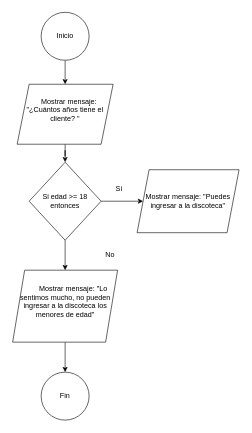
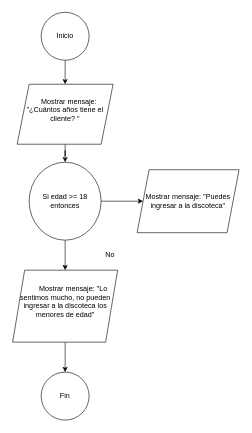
  <mxCell id="0" />
  <mxCell id="1" parent="0" />
  <mxCell id="2" value="" style="edgeStyle=orthogonalEdgeStyle;rounded=0;orthogonalLoop=1;jettySize=auto;html=1;" edge="1" parent="1" source="3" target="8"><mxGeometry relative="1" as="geometry" /></mxCell>
  <mxCell id="3" value="Inicio" style="ellipse;whiteSpace=wrap;html=1;aspect=fixed;" vertex="1" parent="1"><mxGeometry x="68" y="20" width="80" height="80" as="geometry" /></mxCell>
  <mxCell id="4" value="" style="edgeStyle=orthogonalEdgeStyle;rounded=0;orthogonalLoop=1;jettySize=auto;html=1;" edge="1" parent="1" source="6" target="9"><mxGeometry relative="1" as="geometry" /></mxCell>
  <mxCell id="5" value="" style="edgeStyle=orthogonalEdgeStyle;rounded=0;orthogonalLoop=1;jettySize=auto;html=1;" edge="1" parent="1" source="6" target="12"><mxGeometry relative="1" as="geometry" /></mxCell>
- <mxCell id="6" value="Si edad &gt;= 18 entonces" style="rhombus;whiteSpace=wrap;html=1;" vertex="1" parent="1"><mxGeometry x="48" y="270" width="120" height="130" as="geometry" /></mxCell>
+ <mxCell id="6" value="Si edad &gt;= 18 entonces" style="ellipse;whiteSpace=wrap;html=1;" vertex="1" parent="1"><mxGeometry x="48" y="270" width="120" height="130" as="geometry" /></mxCell>
  <mxCell id="7" value="" style="edgeStyle=orthogonalEdgeStyle;rounded=0;orthogonalLoop=1;jettySize=auto;html=1;" edge="1" parent="1" source="8" target="6"><mxGeometry relative="1" as="geometry" /></mxCell>
  <mxCell id="8" value="&lt;div&gt;&amp;nbsp; &amp;nbsp; Mostrar mensaje: &quot;¿Cuántos años tiene el cliente? &quot;&lt;/div&gt;&lt;div&gt;&lt;br&gt;&lt;/div&gt;" style="shape=parallelogram;perimeter=parallelogramPerimeter;whiteSpace=wrap;html=1;fixedSize=1;" vertex="1" parent="1"><mxGeometry x="28" y="140" width="160" height="100" as="geometry" /></mxCell>
  <mxCell id="9" value="Mostrar mensaje: &quot;Puedes ingresar a la discoteca&quot;" style="shape=parallelogram;perimeter=parallelogramPerimeter;whiteSpace=wrap;html=1;fixedSize=1;" vertex="1" parent="1"><mxGeometry x="228" y="282.5" width="170" height="105" as="geometry" /></mxCell>
- <mxCell id="10" value="Si" style="text;html=1;align=center;verticalAlign=middle;whiteSpace=wrap;rounded=0;" vertex="1" parent="1"><mxGeometry x="168" y="300" width="60" height="30" as="geometry" /></mxCell>
  <mxCell id="11" value="" style="edgeStyle=orthogonalEdgeStyle;rounded=0;orthogonalLoop=1;jettySize=auto;html=1;" edge="1" parent="1" source="12" target="14"><mxGeometry relative="1" as="geometry" /></mxCell>
  <mxCell id="12" value="&lt;div&gt;&amp;nbsp; &amp;nbsp; &amp;nbsp; &amp;nbsp; Mostrar mensaje: &quot;Lo sentimos mucho, no pueden ingresar a la discoteca los menores de edad&quot;&lt;/div&gt;&lt;div&gt;&lt;br&gt;&lt;/div&gt;" style="shape=parallelogram;perimeter=parallelogramPerimeter;whiteSpace=wrap;html=1;fixedSize=1;" vertex="1" parent="1"><mxGeometry x="20.5" y="450" width="175" height="120" as="geometry" /></mxCell>
  <mxCell id="13" value="No" style="text;html=1;align=center;verticalAlign=middle;whiteSpace=wrap;rounded=0;" vertex="1" parent="1"><mxGeometry x="153" y="410" width="60" height="30" as="geometry" /></mxCell>
  <mxCell id="14" value="Fin" style="ellipse;whiteSpace=wrap;html=1;aspect=fixed;" vertex="1" parent="1"><mxGeometry x="68" y="620" width="80" height="80" as="geometry" /></mxCell>
